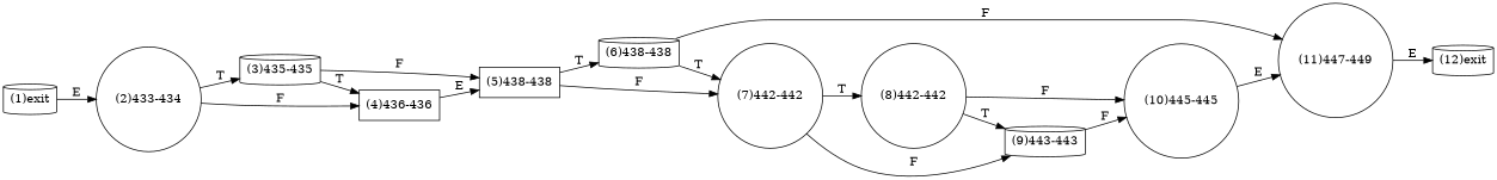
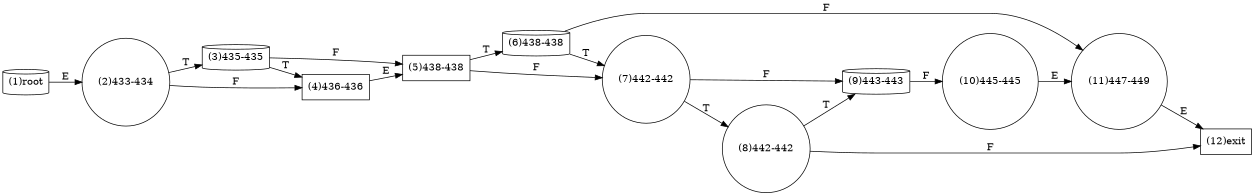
  digraph {
    fontname="DejaVu Serif"
    rankdir=LR
    node [fontname="DejaVu Serif" shape=cylinder]
    edge [fontname="DejaVu Serif"]
-   n1 [label="(1)exit"]
+   n1 [label="(1)root"]
    n2 [label="(2)433-434" shape=circle]
    n3 [label="(3)435-435"]
    n4 [label="(4)436-436" shape=box]
    n5 [label="(5)438-438" shape=box]
    n6 [label="(6)438-438"]
    n7 [label="(7)442-442" shape=circle]
    n8 [label="(11)447-449" shape=circle]
    n9 [label="(8)442-442" shape=circle]
    n10 [label="(9)443-443"]
-   n11 [label="(12)exit"]
+   n11 [label="(12)exit" shape=box]
    n12 [label="(10)445-445" shape=circle]
    n1 -> n2 [label=E]
    n2 -> n3 [label=T]
    n2 -> n4 [label=F]
    n3 -> n4 [label=T]
    n3 -> n5 [label=F]
    n4 -> n5 [label=E]
    n5 -> n6 [label=T]
    n5 -> n7 [label=F]
    n6 -> n7 [label=T]
    n6 -> n8 [label=F]
    n7 -> n9 [label=T]
    n7 -> n10 [label=F]
    n8 -> n11 [label=E]
    n9 -> n10 [label=T]
-   n9 -> n12 [label=F]
+   n9 -> n11 [label=F]
    n10 -> n12 [label=F]
    n12 -> n8 [label=E]
  }
